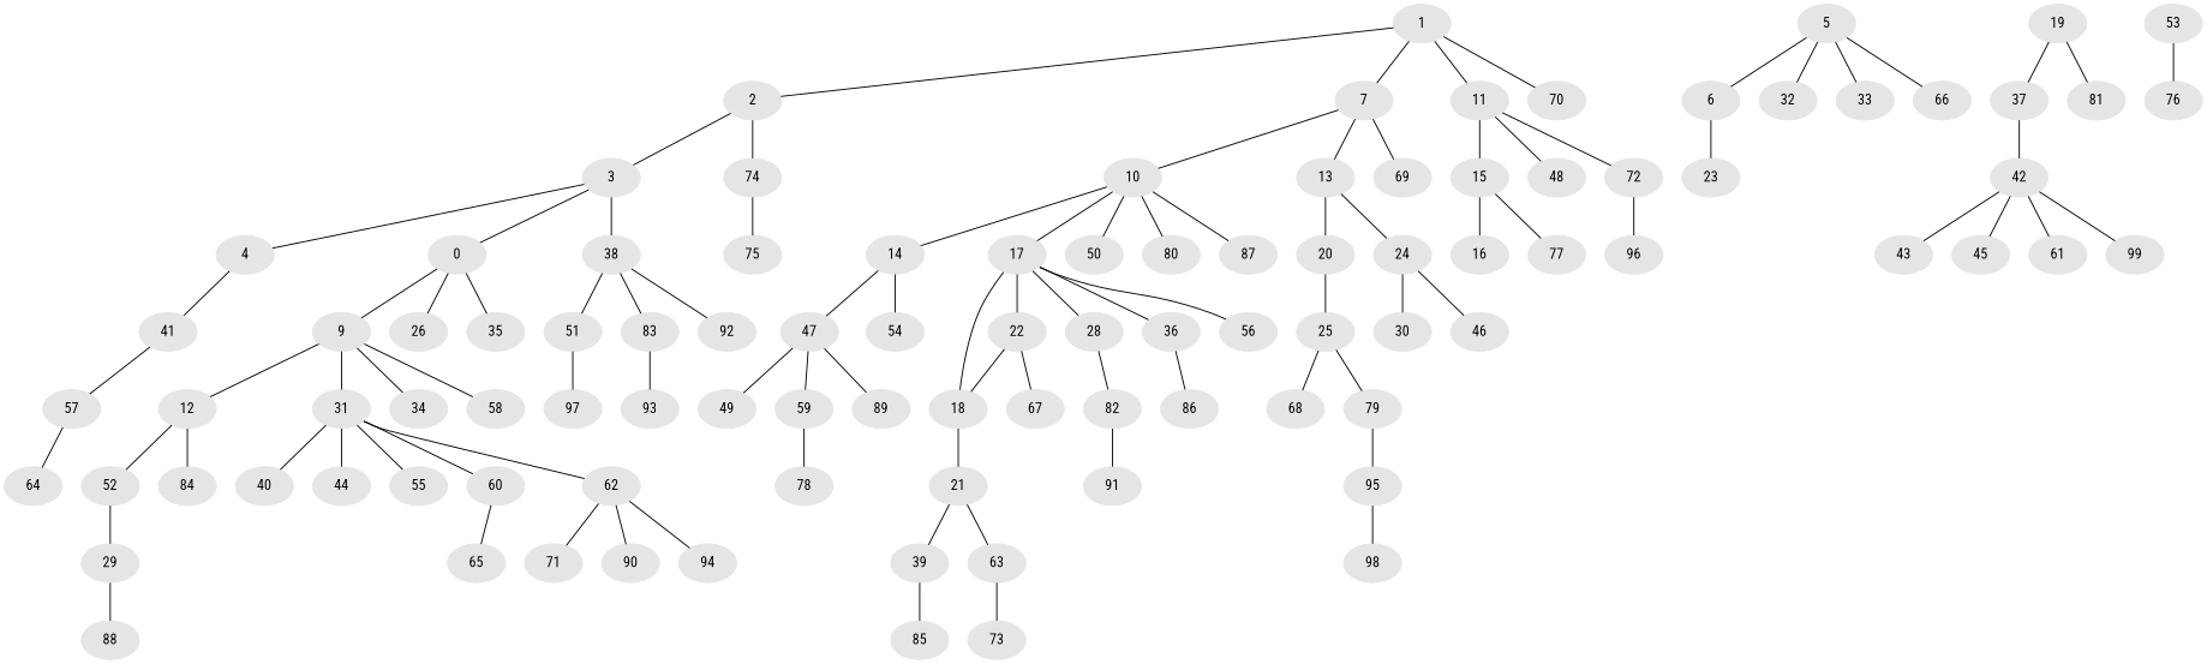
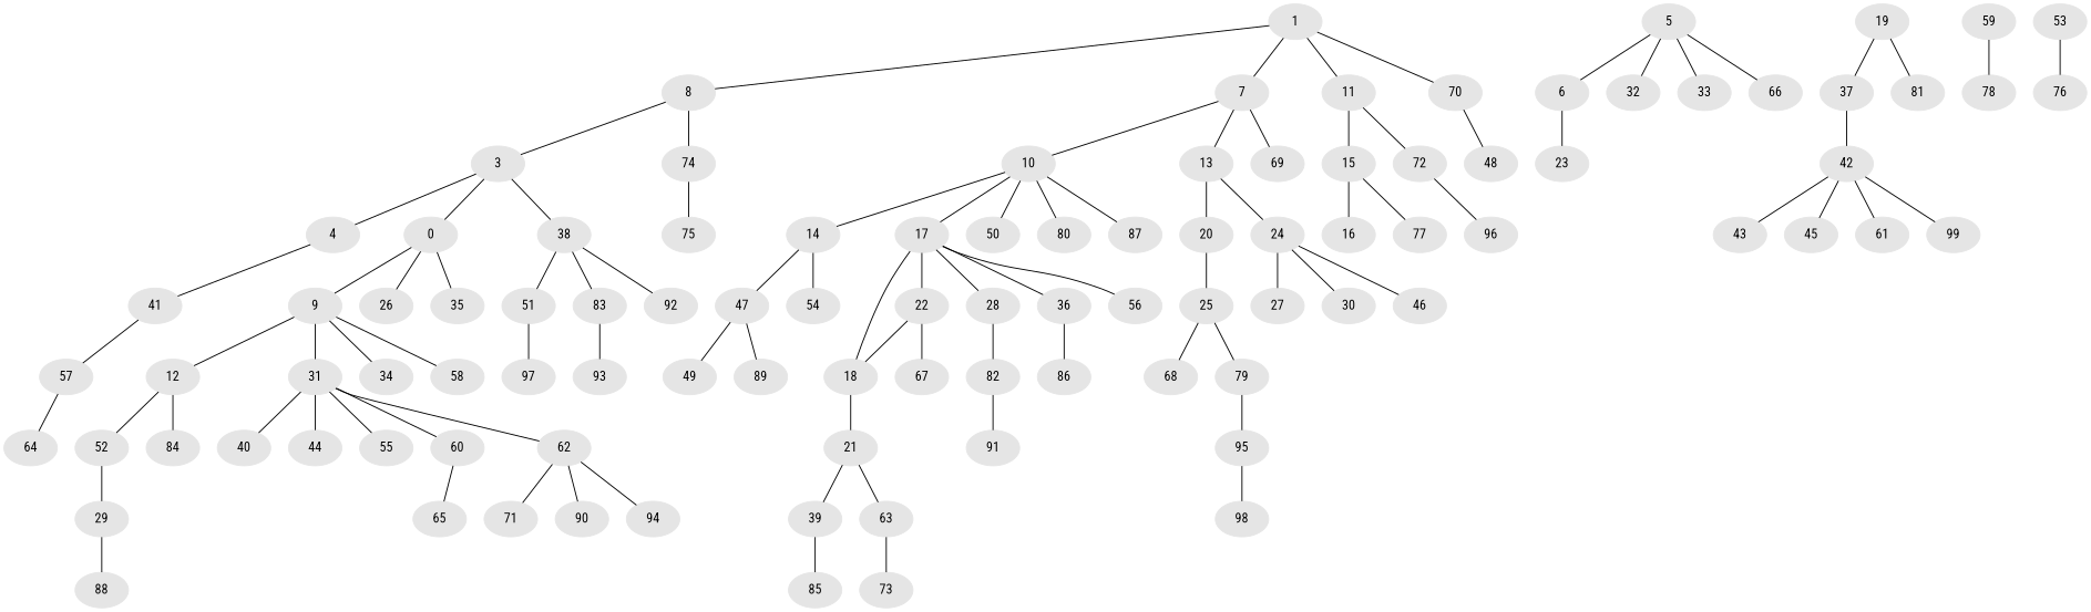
  graph {
    fontname="Roboto Condensed"
    node [color=gray90 fontname="Roboto Condensed" style=filled]
    edge [fontname="Roboto Condensed"]
    1
-   2
+   2 [label=8]
    7
    11
    70
    3
    74
    10
    13
    69
    15
    48
    72
    4
    n15 [label=0]
    38
    75
    41
    5
    6
    32
    33
    66
    9
    26
    35
    19
    37
    81
    51
    83
    92
    57
    23
    14
    17
    50
    80
    87
    20
    24
    12
    31
    34
    58
    52
    84
    40
    44
    55
    60
    62
    47
    54
    18
    22
    28
    36
    56
    16
    77
    96
    29
    25
+   27
    30
    46
    49
    59
    89
    21
    67
    82
    86
    39
    63
    42
    68
    79
    85
    73
    53
    76
    88
    95
    91
    65
    71
    90
    94
    43
    45
    61
    99
    97
    93
    64
    78
    98
    1 -- 2
    1 -- 7
    1 -- 11
    1 -- 70
    2 -- 3
    2 -- 74
    7 -- 10
    7 -- 13
    7 -- 69
    11 -- 15
-   11 -- 48
+   70 -- 48
    11 -- 72
    3 -- 4
    3 -- n15
    3 -- 38
    74 -- 75
    10 -- 14
    10 -- 17
    10 -- 50
    10 -- 80
    10 -- 87
    13 -- 20
    13 -- 24
    15 -- 16
    15 -- 77
    72 -- 96
    4 -- 41
    n15 -- 9
    n15 -- 26
    n15 -- 35
    38 -- 51
    38 -- 83
    38 -- 92
    41 -- 57
    5 -- 6
    5 -- 32
    5 -- 33
    5 -- 66
    6 -- 23
    9 -- 12
    9 -- 31
    9 -- 34
    9 -- 58
    19 -- 37
    19 -- 81
    37 -- 42
    51 -- 97
    83 -- 93
    57 -- 64
    14 -- 47
    14 -- 54
    17 -- 18
    17 -- 22
    17 -- 28
    17 -- 36
    17 -- 56
    20 -- 25
+   24 -- 27
    24 -- 30
    24 -- 46
    12 -- 52
    12 -- 84
    31 -- 40
    31 -- 44
    31 -- 55
    31 -- 60
    31 -- 62
    52 -- 29
    60 -- 65
    62 -- 71
    62 -- 90
    62 -- 94
    47 -- 49
-   47 -- 59
    47 -- 89
    18 -- 21
    22 -- 18
    22 -- 67
    28 -- 82
    36 -- 86
    29 -- 88
    25 -- 68
    25 -- 79
    59 -- 78
    21 -- 39
    21 -- 63
    82 -- 91
    39 -- 85
    63 -- 73
    42 -- 43
    42 -- 45
    42 -- 61
    42 -- 99
    79 -- 95
    53 -- 76
    95 -- 98
  }
